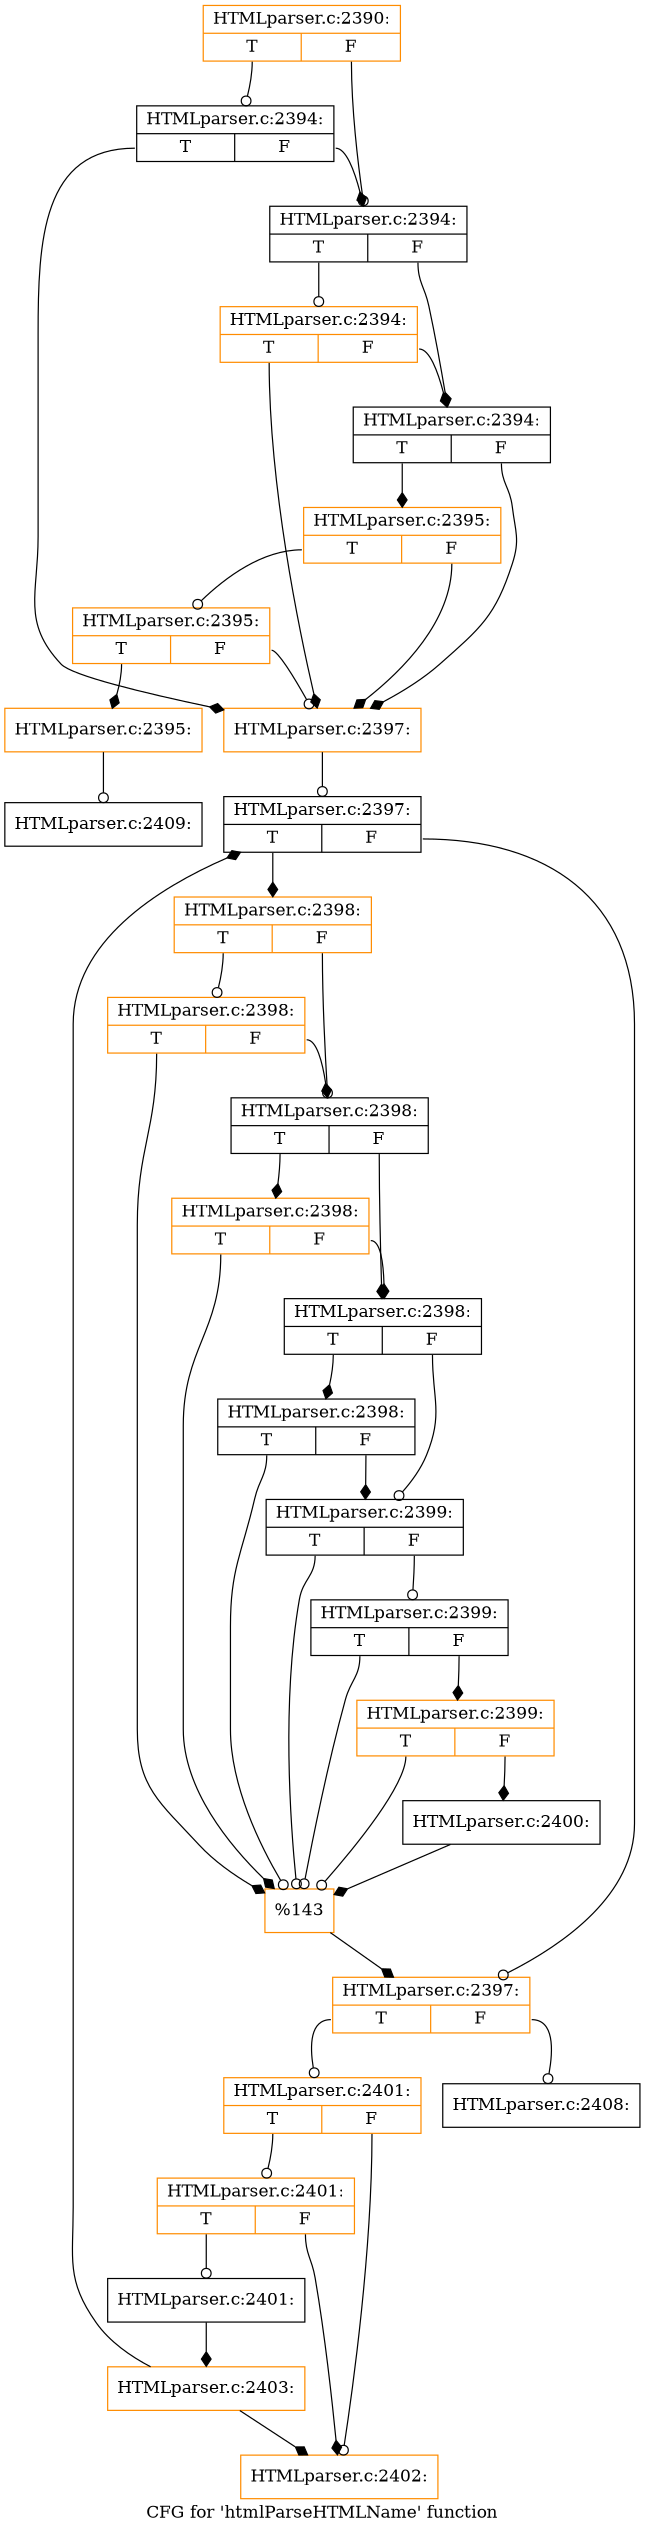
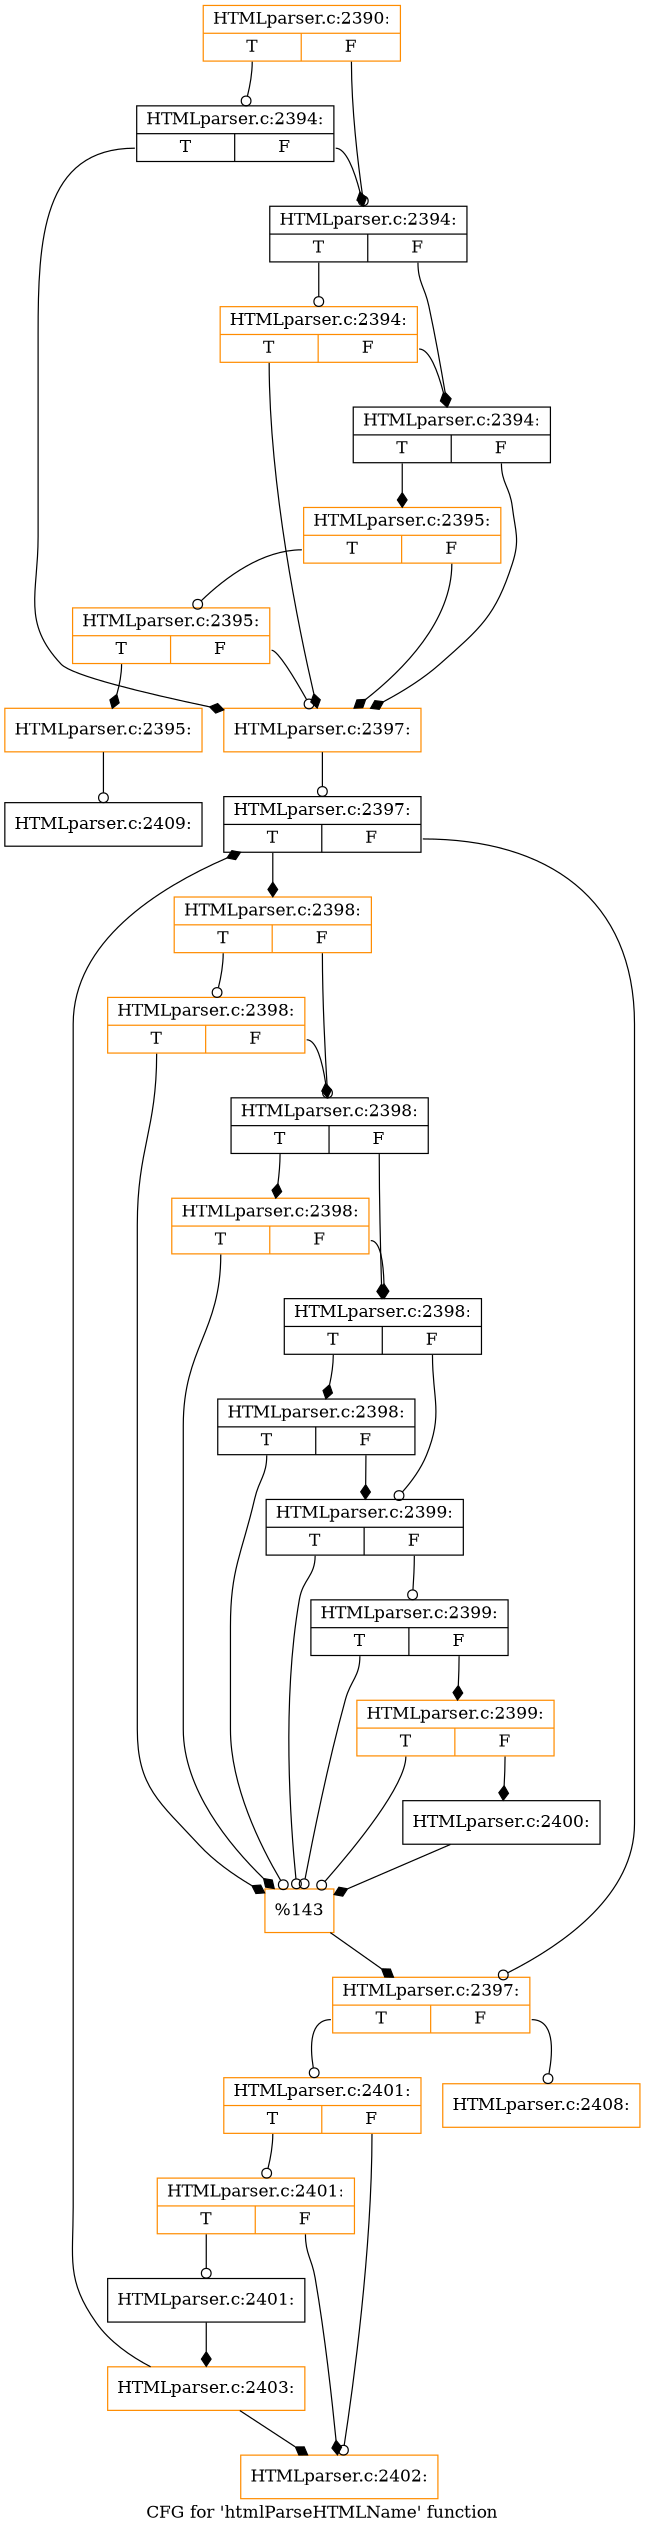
  digraph {
    label="CFG for 'htmlParseHTMLName' function"
    node [color=darkorange shape=record]
    edge [arrowhead=diamond tailport=s0]
    n1 [label="{HTMLparser.c:2390:|{<s0>T|<s1>F}}"]
    n2 [color=black label="{HTMLparser.c:2394:|{<s0>T|<s1>F}}"]
    n3 [color=black label="{HTMLparser.c:2394:|{<s0>T|<s1>F}}"]
    n4 [label="{HTMLparser.c:2397:}"]
    n5 [label="{HTMLparser.c:2394:|{<s0>T|<s1>F}}"]
    n6 [color=black label="{HTMLparser.c:2394:|{<s0>T|<s1>F}}"]
    n7 [color=black label="{HTMLparser.c:2397:|{<s0>T|<s1>F}}"]
    n8 [label="{HTMLparser.c:2395:|{<s0>T|<s1>F}}"]
    n9 [label="{HTMLparser.c:2398:|{<s0>T|<s1>F}}"]
    n10 [label="{HTMLparser.c:2397:|{<s0>T|<s1>F}}"]
    n11 [label="{HTMLparser.c:2395:|{<s0>T|<s1>F}}"]
    n12 [label="{HTMLparser.c:2395:}"]
    n13 [color=black label="{HTMLparser.c:2409:}"]
    n14 [label="{HTMLparser.c:2398:|{<s0>T|<s1>F}}"]
    n15 [color=black label="{HTMLparser.c:2398:|{<s0>T|<s1>F}}"]
    n16 [label="{HTMLparser.c:2401:|{<s0>T|<s1>F}}"]
-   n17 [color=black label="{HTMLparser.c:2408:}"]
+   n17 [label="{HTMLparser.c:2408:}"]
    n18 [label="{%143}"]
    n19 [label="{HTMLparser.c:2398:|{<s0>T|<s1>F}}"]
    n20 [color=black label="{HTMLparser.c:2398:|{<s0>T|<s1>F}}"]
    n21 [label="{HTMLparser.c:2401:|{<s0>T|<s1>F}}"]
    n22 [label="{HTMLparser.c:2402:}"]
    n23 [color=black label="{HTMLparser.c:2398:|{<s0>T|<s1>F}}"]
    n24 [color=black label="{HTMLparser.c:2399:|{<s0>T|<s1>F}}"]
    n25 [color=black label="{HTMLparser.c:2399:|{<s0>T|<s1>F}}"]
    n26 [label="{HTMLparser.c:2399:|{<s0>T|<s1>F}}"]
    n27 [color=black label="{HTMLparser.c:2400:}"]
    n28 [color=black label="{HTMLparser.c:2401:}"]
    n29 [label="{HTMLparser.c:2403:}"]
    n1 -> n2 [arrowhead=odot]
    n1 -> n3 [arrowhead=odot tailport=s1]
    n2 -> n3 [tailport=s1]
    n2 -> n4
    n3 -> n5 [arrowhead=odot]
    n3 -> n6 [tailport=s1]
    n4 -> n7 [arrowhead=odot]
    n5 -> n4
    n5 -> n6 [tailport=s1]
    n6 -> n4 [tailport=s1]
    n6 -> n8
    n7 -> n9
    n7 -> n10 [arrowhead=odot tailport=s1]
    n8 -> n4 [tailport=s1]
    n8 -> n11 [arrowhead=odot]
    n9 -> n14 [arrowhead=odot]
    n9 -> n15 [arrowhead=odot tailport=s1]
    n10 -> n16 [arrowhead=odot]
    n10 -> n17 [arrowhead=odot tailport=s1]
    n11 -> n4 [arrowhead=odot tailport=s1]
    n11 -> n12
    n12 -> n13 [arrowhead=odot]
    n14 -> n15 [tailport=s1]
    n14 -> n18
    n15 -> n19
    n15 -> n20 [tailport=s1]
    n16 -> n21 [arrowhead=odot]
    n16 -> n22 [arrowhead=odot tailport=s1]
    n18 -> n10
    n19 -> n18
    n19 -> n20 [tailport=s1]
    n20 -> n23
    n20 -> n24 [arrowhead=odot tailport=s1]
    n21 -> n22 [tailport=s1]
    n21 -> n28 [arrowhead=odot]
    n23 -> n18 [arrowhead=odot]
    n23 -> n24 [tailport=s1]
    n24 -> n18 [arrowhead=odot]
    n24 -> n25 [arrowhead=odot tailport=s1]
    n25 -> n18 [arrowhead=odot]
    n25 -> n26 [tailport=s1]
    n26 -> n18 [arrowhead=odot]
    n26 -> n27 [tailport=s1]
    n27 -> n18
    n28 -> n29
    n29 -> n7
    n29 -> n22
  }
